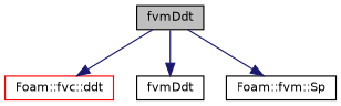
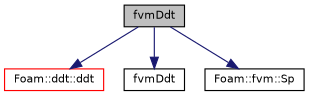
  digraph {
    rankdir=TB
    node [color=black fontname=Helvetica fontsize=10 shape=record]
    edge [color=midnightblue fontname=Helvetica fontsize=10 labelfontname=Helvetica labelfontsize=10 style=solid]
    n1 [fillcolor=grey75 fontcolor=black height=0.2 label=fvmDdt style=filled width=0.4]
-   n2 [color=red height=0.2 label="Foam::fvc::ddt" width=0.4]
+   n2 [color=red height=0.2 label="Foam::ddt::ddt" width=0.4]
    n3 [height=0.2 label=fvmDdt width=0.4]
    n4 [height=0.2 label="Foam::fvm::Sp" width=0.4]
    n1 -> n2
    n1 -> n3
    n1 -> n4
  }
